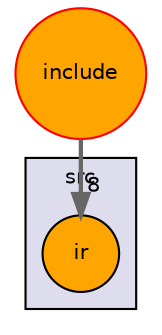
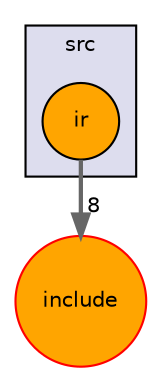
  digraph {
    compound=true
    node [fillcolor=orange fontname=Helvetica fontsize=10 shape=circle style=filled]
    n1 [label=ir pencolor=black]
    n2 [color=red label=include]
    subgraph cluster_1 {
      bgcolor="#ddddee"
      fontname=Helvetica
      fontsize=10
      label=src
      pencolor=black
      n1
    }
-   n2 -> n1 [headlabel=8 labeldistance=1.5 labelfontname=Helvetica labelfontsize=10 color=gray40 style=bold]
+   n1 -> n2 [headlabel=8 labeldistance=1.5 labelfontname=Helvetica labelfontsize=10 color=gray40 style=bold]
  }
